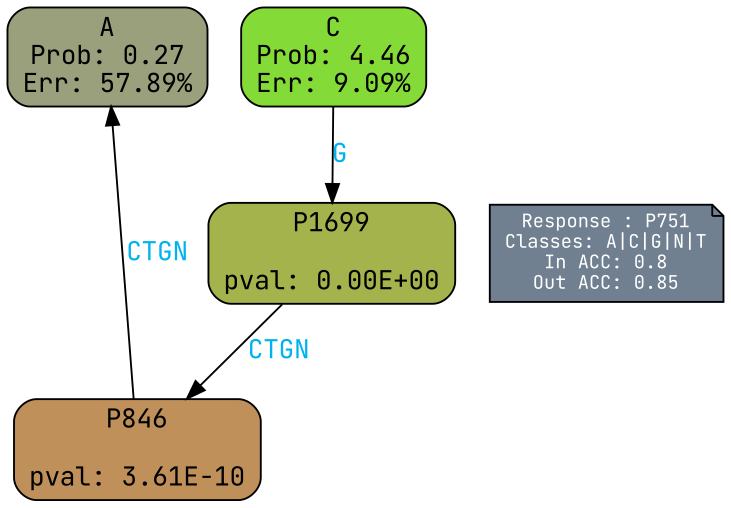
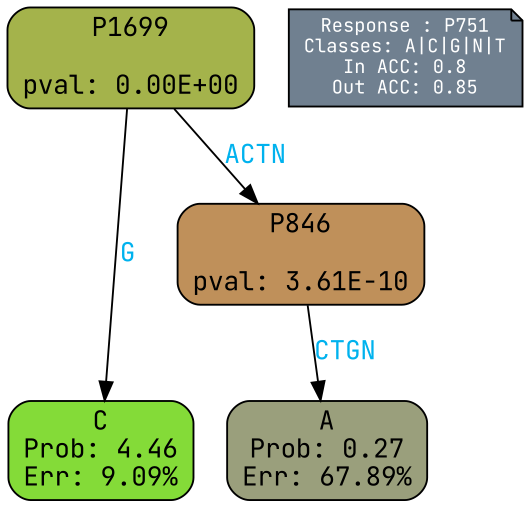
  digraph {
    fontname="JetBrains Mono"
    ranksep=equally
    splines=polylines
    node [color=black fontname="JetBrains Mono" shape=box style="filled, rounded"]
    edge [fontcolor=deepskyblue2 fontname="JetBrains Mono"]
-   n1 [fillcolor="#9a9f7c" label="A\nProb: 0.27\nErr: 57.89%"]
+   n1 [fillcolor="#9a9f7c" label="A\nProb: 0.27\nErr: 67.89%"]
    n2 [fillcolor="#84db38" label="C\nProb: 4.46\nErr: 9.09%"]
    n3 [align=left fillcolor=slategray fontcolor=white fontsize=10 label="Response : P751\nClasses: A|C|G|N|T\nIn ACC: 0.8\nOut ACC: 0.85\n" shape=note style=filled]
    n4 [fillcolor="#a4b34b" label="P1699\n\npval: 0.00E+00"]
    n5 [fillcolor="#bf905a" label="P846\n\npval: 3.61E-10"]
    subgraph sub_1 {
      rank=same
      n1
      n2
    }
    subgraph sub_2 {
      rank=same
      n3
      n4
    }
-   n2 -> n4 [label=G]
-   n4 -> n5 [label=CTGN]
+   n4 -> n2 [label=G]
+   n4 -> n5 [label=ACTN]
    n5 -> n1 [label=CTGN]
  }
